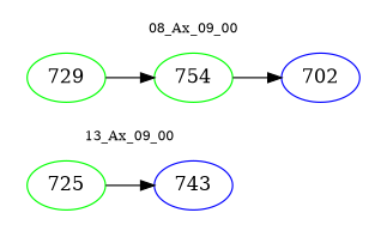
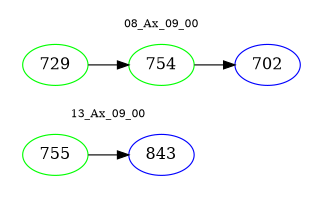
  digraph {
    rankdir=LR
    node [color=green]
    edge [color=black]
-   n1 [label=725]
-   n2 [color=blue label=743]
+   n1 [label=755]
+   n2 [color=blue label=843]
    n3 [label=729]
    n4 [color=blue label=702]
    n5 [label=754]
    subgraph cluster_1 {
      color=white
      fontsize=10
      label="13_Ax_09_00"
      n1
      n2
    }
    subgraph cluster_2 {
      color=white
      fontsize=10
      label="08_Ax_09_00"
      n3
      n4
      n5
    }
    n1 -> n2
    n3 -> n5
    n5 -> n4
  }
